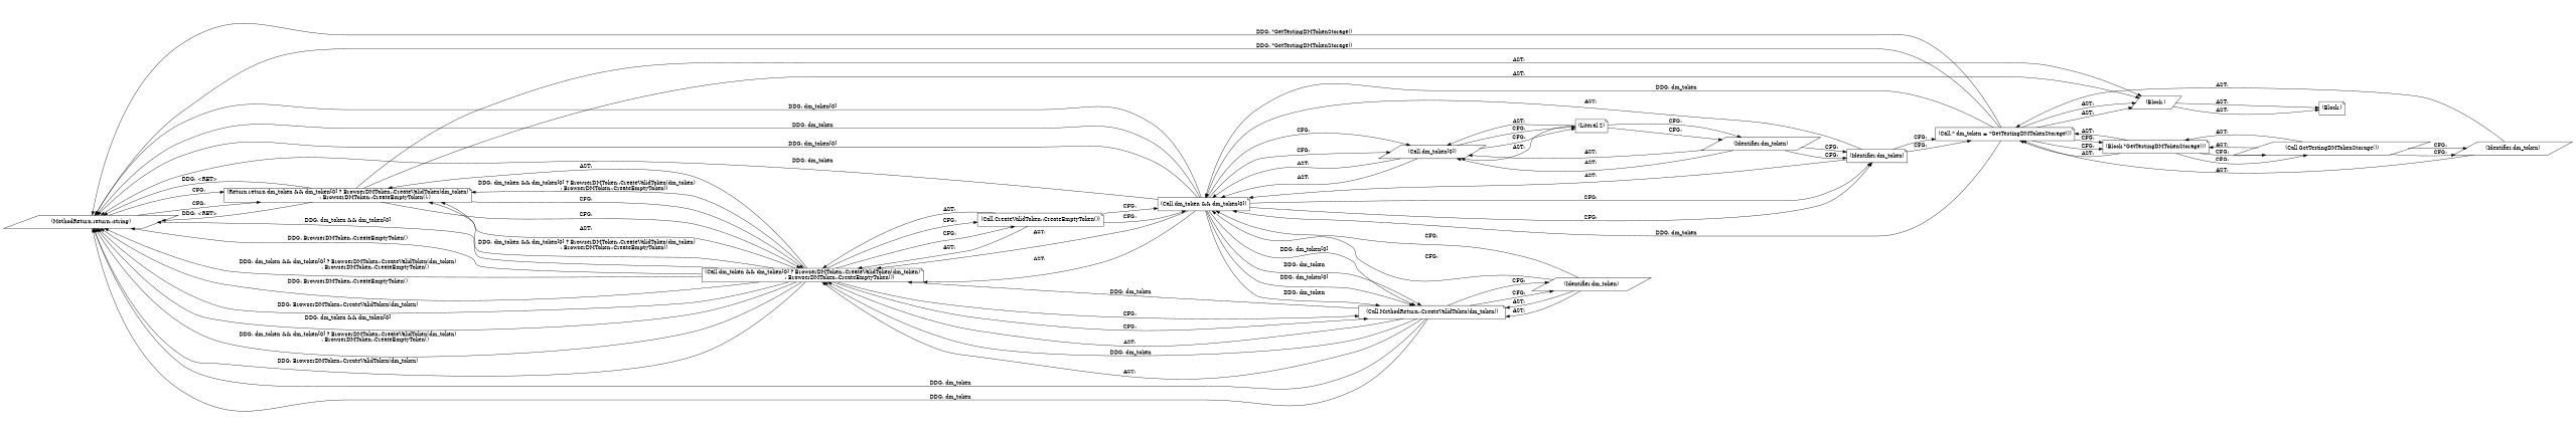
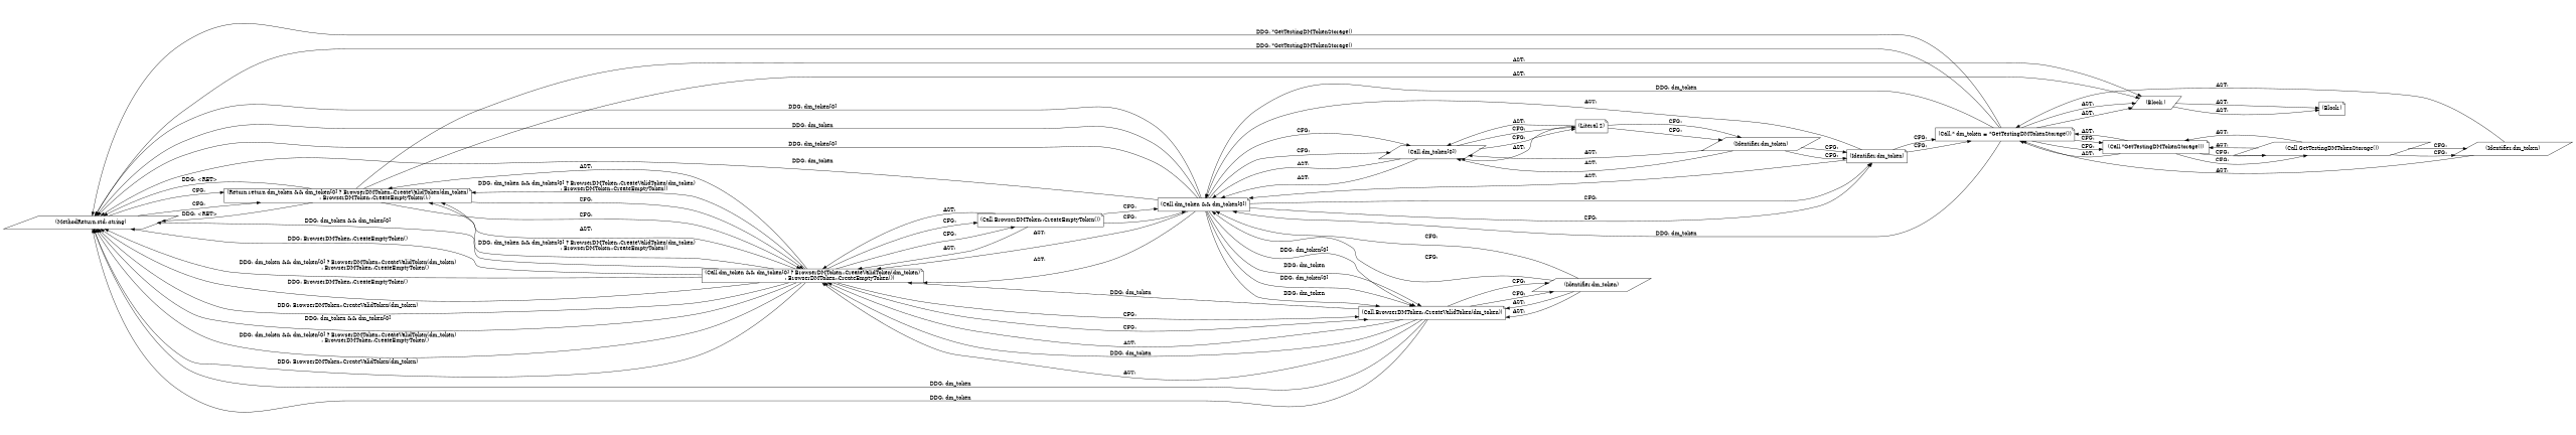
  digraph {
    rankdir=LR
    node [shape=note]
-   n1 [label="(MethodReturn,return::string)" shape=parallelogram]
+   n1 [label="(MethodReturn,std::string)" shape=parallelogram]
    n2 [label="(Return,return dm_token && dm_token[0] ? BrowserDMToken::CreateValidToken(dm_token)\n                                 : BrowserDMToken::CreateEmptyToken();)"]
    n3 [label="(Block,)" shape=parallelogram]
    n4 [label="(Call,dm_token && dm_token[0] ? BrowserDMToken::CreateValidToken(dm_token)\n                                 : BrowserDMToken::CreateEmptyToken())"]
    n5 [label="(Block,)"]
    n6 [label="(Call,* dm_token = *GetTestingDMTokenStorage())"]
-   n7 [label="(Block,*GetTestingDMTokenStorage())"]
+   n7 [label="(Call,*GetTestingDMTokenStorage())"]
    n8 [label="(Call,dm_token && dm_token[0])"]
    n9 [label="(Call,GetTestingDMTokenStorage())" shape=parallelogram]
    n10 [label="(Call,dm_token[0])" shape=parallelogram]
    n11 [label="(Identifier,dm_token)"]
-   n12 [label="(Call,MethodReturn::CreateValidToken(dm_token))"]
+   n12 [label="(Call,BrowserDMToken::CreateValidToken(dm_token))"]
    n13 [label="(Identifier,dm_token)" shape=parallelogram]
-   n14 [label="(Call,CreateValidToken::CreateEmptyToken())"]
+   n14 [label="(Call,BrowserDMToken::CreateEmptyToken())"]
    n15 [label="(Literal,2)"]
    n16 [label="(Identifier,dm_token)" shape=parallelogram]
    n17 [label="(Identifier,dm_token)" shape=parallelogram]
    n1 -> n2 [label="CFG: "]
    n1 -> n2 [label="CFG: "]
    n2 -> n1 [label="DDG: <RET>"]
    n2 -> n1 [label="DDG: <RET>"]
    n2 -> n3 [label="AST: "]
    n2 -> n3 [label="AST: "]
    n2 -> n4 [label="CFG: "]
    n2 -> n4 [label="CFG: "]
    n3 -> n5 [label="AST: "]
    n3 -> n5 [label="AST: "]
    n4 -> n1 [label="DDG: BrowserDMToken::CreateEmptyToken()"]
    n4 -> n1 [label="DDG: BrowserDMToken::CreateValidToken(dm_token)"]
    n4 -> n1 [label="DDG: dm_token && dm_token[0]"]
    n4 -> n1 [label="DDG: dm_token && dm_token[0] ? BrowserDMToken::CreateValidToken(dm_token)\n                                 : BrowserDMToken::CreateEmptyToken()"]
    n4 -> n1 [label="DDG: BrowserDMToken::CreateEmptyToken()"]
    n4 -> n1 [label="DDG: BrowserDMToken::CreateValidToken(dm_token)"]
    n4 -> n1 [label="DDG: dm_token && dm_token[0]"]
    n4 -> n1 [label="DDG: dm_token && dm_token[0] ? BrowserDMToken::CreateValidToken(dm_token)\n                                 : BrowserDMToken::CreateEmptyToken()"]
    n4 -> n2 [label="AST: "]
    n4 -> n2 [label="DDG: dm_token && dm_token[0] ? BrowserDMToken::CreateValidToken(dm_token)\n                                 : BrowserDMToken::CreateEmptyToken()"]
    n4 -> n2 [label="AST: "]
    n4 -> n2 [label="DDG: dm_token && dm_token[0] ? BrowserDMToken::CreateValidToken(dm_token)\n                                 : BrowserDMToken::CreateEmptyToken()"]
    n4 -> n12 [label="CFG: "]
    n4 -> n12 [label="CFG: "]
    n4 -> n14 [label="CFG: "]
    n4 -> n14 [label="CFG: "]
    n6 -> n1 [label="DDG: *GetTestingDMTokenStorage()"]
    n6 -> n1 [label="DDG: *GetTestingDMTokenStorage()"]
    n6 -> n3 [label="AST: "]
    n6 -> n3 [label="AST: "]
    n6 -> n7 [label="CFG: "]
    n6 -> n7 [label="CFG: "]
    n6 -> n8 [label="DDG: dm_token"]
    n6 -> n8 [label="DDG: dm_token"]
    n7 -> n6 [label="AST: "]
    n7 -> n6 [label="AST: "]
    n7 -> n9 [label="CFG: "]
    n7 -> n9 [label="CFG: "]
    n8 -> n1 [label="DDG: dm_token[0]"]
    n8 -> n1 [label="DDG: dm_token"]
    n8 -> n1 [label="DDG: dm_token[0]"]
    n8 -> n1 [label="DDG: dm_token"]
    n8 -> n4 [label="AST: "]
    n8 -> n4 [label="AST: "]
    n8 -> n10 [label="CFG: "]
    n8 -> n10 [label="CFG: "]
    n8 -> n11 [label="CFG: "]
    n8 -> n11 [label="CFG: "]
    n8 -> n12 [label="DDG: dm_token[0]"]
    n8 -> n12 [label="DDG: dm_token"]
    n8 -> n12 [label="DDG: dm_token[0]"]
    n8 -> n12 [label="DDG: dm_token"]
    n9 -> n7 [label="AST: "]
    n9 -> n7 [label="AST: "]
    n9 -> n13 [label="CFG: "]
    n9 -> n13 [label="CFG: "]
    n10 -> n8 [label="AST: "]
    n10 -> n8 [label="AST: "]
    n10 -> n15 [label="CFG: "]
    n10 -> n15 [label="CFG: "]
    n11 -> n6 [label="CFG: "]
    n11 -> n6 [label="CFG: "]
    n11 -> n8 [label="AST: "]
    n11 -> n8 [label="AST: "]
    n12 -> n1 [label="DDG: dm_token"]
    n12 -> n1 [label="DDG: dm_token"]
    n12 -> n4 [label="AST: "]
    n12 -> n4 [label="DDG: dm_token"]
    n12 -> n4 [label="AST: "]
    n12 -> n4 [label="DDG: dm_token"]
    n12 -> n17 [label="CFG: "]
    n12 -> n17 [label="CFG: "]
    n13 -> n6 [label="AST: "]
    n13 -> n6 [label="AST: "]
    n14 -> n4 [label="AST: "]
    n14 -> n4 [label="AST: "]
    n14 -> n8 [label="CFG: "]
    n14 -> n8 [label="CFG: "]
    n15 -> n10 [label="AST: "]
    n15 -> n10 [label="AST: "]
    n15 -> n16 [label="CFG: "]
    n15 -> n16 [label="CFG: "]
    n16 -> n10 [label="AST: "]
    n16 -> n10 [label="AST: "]
    n16 -> n11 [label="CFG: "]
    n16 -> n11 [label="CFG: "]
    n17 -> n8 [label="CFG: "]
    n17 -> n8 [label="CFG: "]
    n17 -> n12 [label="AST: "]
    n17 -> n12 [label="AST: "]
  }
